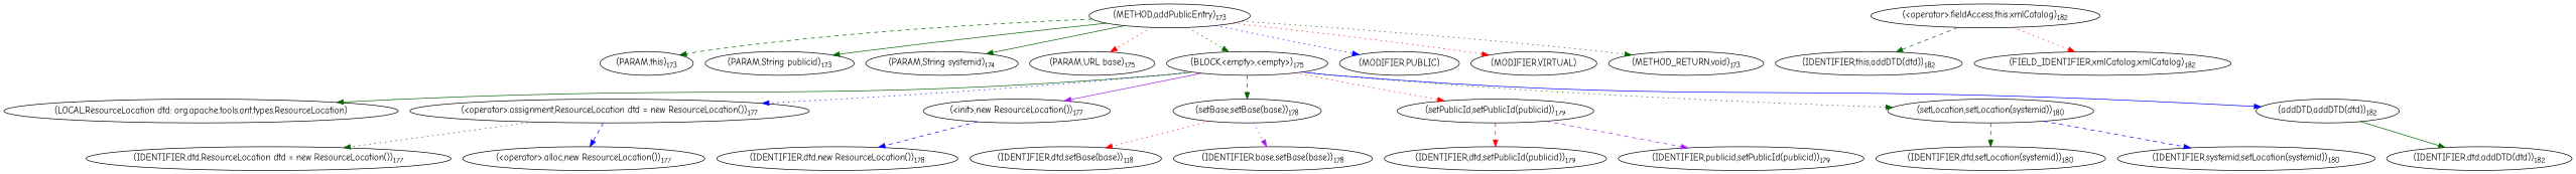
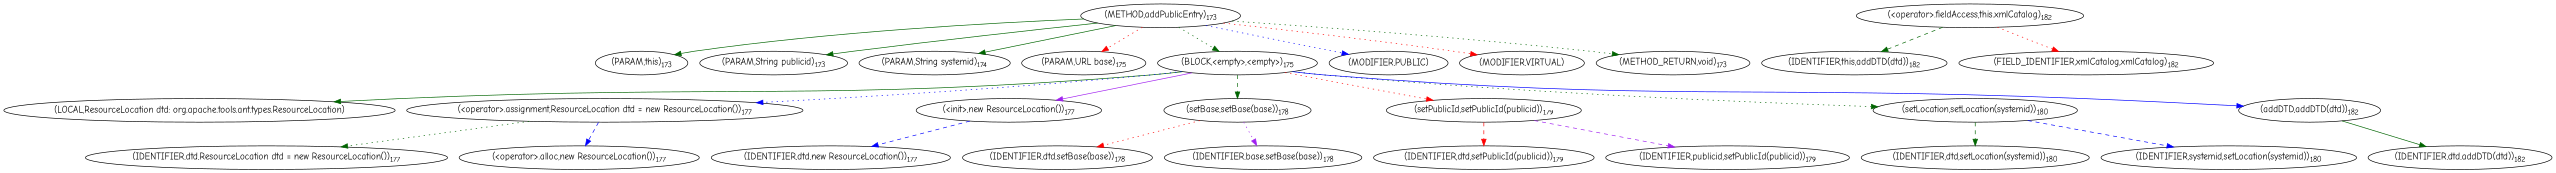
  digraph {
    fontname="Comic Neue"
    node [fontname="Comic Neue"]
    edge [color=darkgreen fontname="Comic Neue" style=dotted]
    n1 [label=<(METHOD,addPublicEntry)<SUB>173</SUB>>]
    n2 [label=<(PARAM,this)<SUB>173</SUB>>]
    n3 [label=<(PARAM,String publicid)<SUB>173</SUB>>]
    n4 [label=<(PARAM,String systemid)<SUB>174</SUB>>]
    n5 [label=<(PARAM,URL base)<SUB>175</SUB>>]
    n6 [label=<(BLOCK,&lt;empty&gt;,&lt;empty&gt;)<SUB>175</SUB>>]
    n7 [label=<(MODIFIER,PUBLIC)>]
    n8 [label=<(MODIFIER,VIRTUAL)>]
    n9 [label=<(METHOD_RETURN,void)<SUB>173</SUB>>]
    n10 [label=<(LOCAL,ResourceLocation dtd: org.apache.tools.ant.types.ResourceLocation)>]
    n11 [label=<(&lt;operator&gt;.assignment,ResourceLocation dtd = new ResourceLocation())<SUB>177</SUB>>]
    n12 [label=<(&lt;init&gt;,new ResourceLocation())<SUB>177</SUB>>]
    n13 [label=<(setBase,setBase(base))<SUB>178</SUB>>]
    n14 [label=<(setPublicId,setPublicId(publicid))<SUB>179</SUB>>]
    n15 [label=<(setLocation,setLocation(systemid))<SUB>180</SUB>>]
    n16 [label=<(addDTD,addDTD(dtd))<SUB>182</SUB>>]
    n17 [label=<(IDENTIFIER,dtd,ResourceLocation dtd = new ResourceLocation())<SUB>177</SUB>>]
    n18 [label=<(&lt;operator&gt;.alloc,new ResourceLocation())<SUB>177</SUB>>]
-   n19 [label=<(IDENTIFIER,dtd,new ResourceLocation())<SUB>178</SUB>>]
-   n20 [label=<(IDENTIFIER,dtd,setBase(base))<SUB>118</SUB>>]
+   n19 [label=<(IDENTIFIER,dtd,new ResourceLocation())<SUB>177</SUB>>]
+   n20 [label=<(IDENTIFIER,dtd,setBase(base))<SUB>178</SUB>>]
    n21 [label=<(IDENTIFIER,base,setBase(base))<SUB>178</SUB>>]
    n22 [label=<(IDENTIFIER,dtd,setPublicId(publicid))<SUB>179</SUB>>]
    n23 [label=<(IDENTIFIER,publicid,setPublicId(publicid))<SUB>179</SUB>>]
    n24 [label=<(IDENTIFIER,dtd,setLocation(systemid))<SUB>180</SUB>>]
    n25 [label=<(IDENTIFIER,systemid,setLocation(systemid))<SUB>180</SUB>>]
    n26 [label=<(IDENTIFIER,dtd,addDTD(dtd))<SUB>182</SUB>>]
    n27 [label=<(&lt;operator&gt;.fieldAccess,this.xmlCatalog)<SUB>182</SUB>>]
    n28 [label=<(IDENTIFIER,this,addDTD(dtd))<SUB>182</SUB>>]
    n29 [label=<(FIELD_IDENTIFIER,xmlCatalog,xmlCatalog)<SUB>182</SUB>>]
-   n1 -> n2 [style=dashed]
+   n1 -> n2 [style=solid]
    n1 -> n3 [style=solid]
    n1 -> n4 [style=solid]
    n1 -> n5 [color=red]
    n1 -> n6
    n1 -> n7 [color=blue]
    n1 -> n8 [color=red]
    n1 -> n9
    n6 -> n10 [style=solid]
    n6 -> n11 [color=blue]
    n6 -> n12 [color=purple style=solid]
    n6 -> n13 [style=dashed]
    n6 -> n14 [color=red]
    n6 -> n15
    n6 -> n16 [color=blue style=solid]
    n11 -> n17
    n11 -> n18 [color=blue style=dashed]
    n12 -> n19 [color=blue style=dashed]
    n13 -> n20 [color=red]
    n13 -> n21 [color=purple]
    n14 -> n22 [color=red style=dashed]
    n14 -> n23 [color=purple style=dashed]
    n15 -> n24 [style=dashed]
    n15 -> n25 [color=blue style=dashed]
    n16 -> n26 [style=solid]
    n27 -> n28 [style=dashed]
    n27 -> n29 [color=red]
  }
